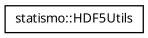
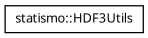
  digraph {
    rankdir=LR
-   n1 [color=black fillcolor=white fontname="FreeSans.ttf" fontsize=10 height=0.2 label="statismo::HDF5Utils" shape=record style=filled width=0.4]
+   n1 [color=black fillcolor=white fontname="FreeSans.ttf" fontsize=10 height=0.2 label="statismo::HDF3Utils" shape=record style=filled width=0.4]
  }
